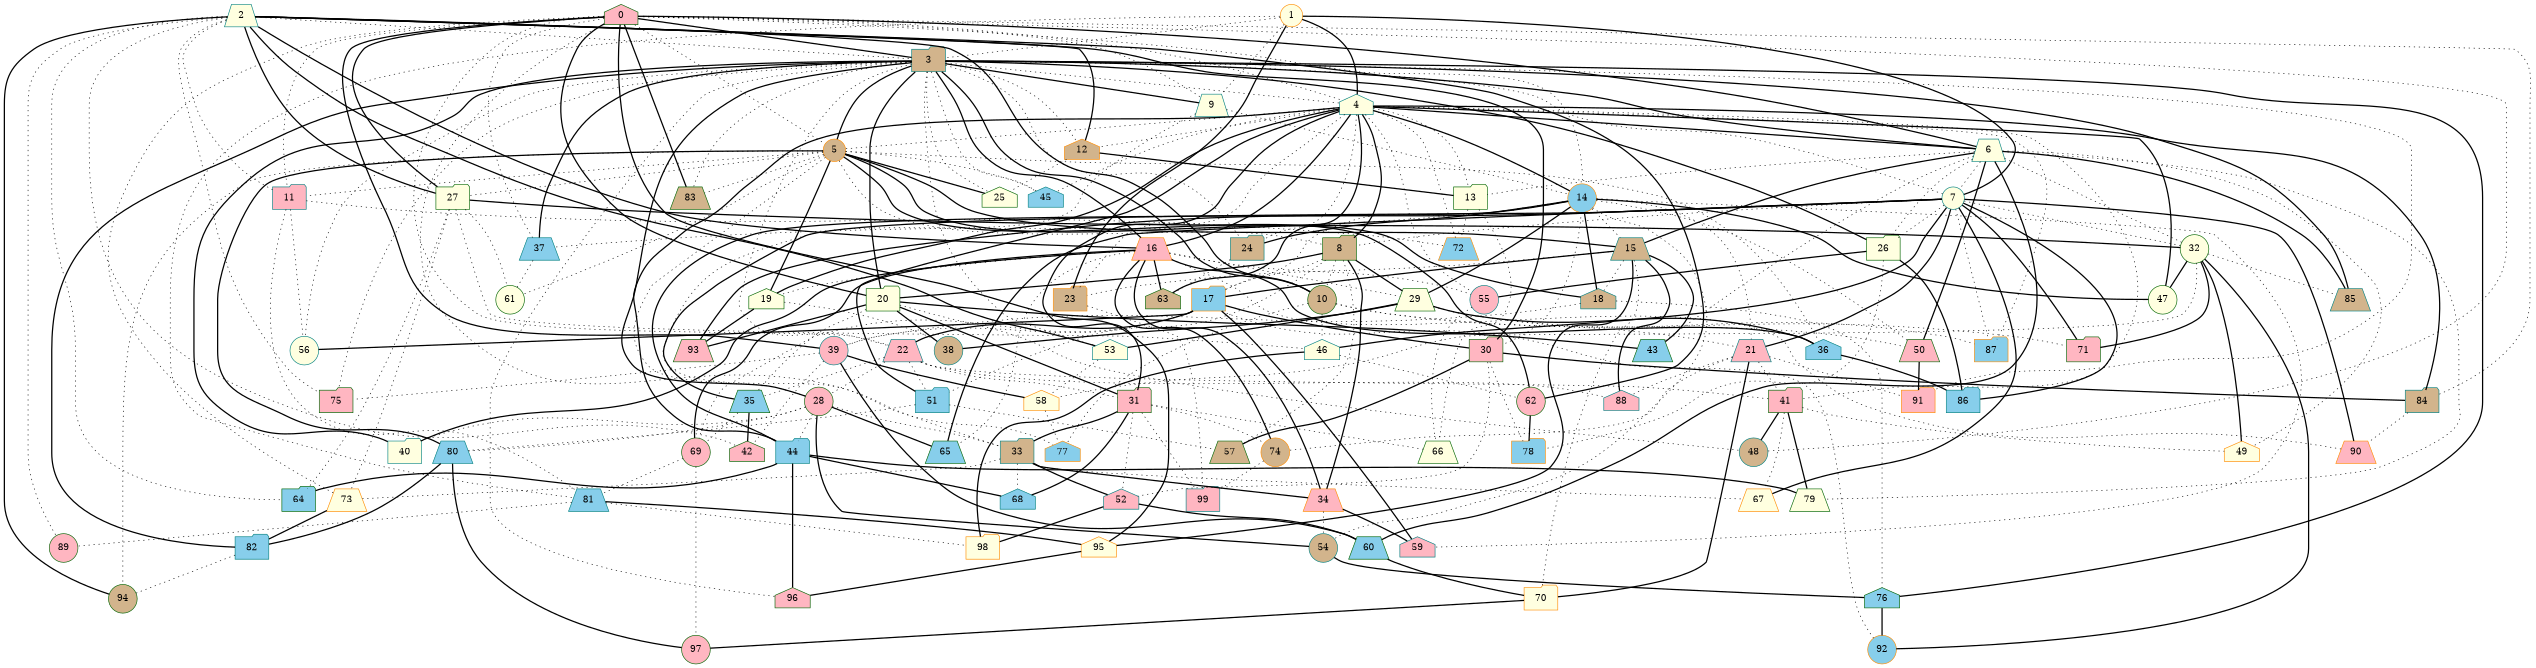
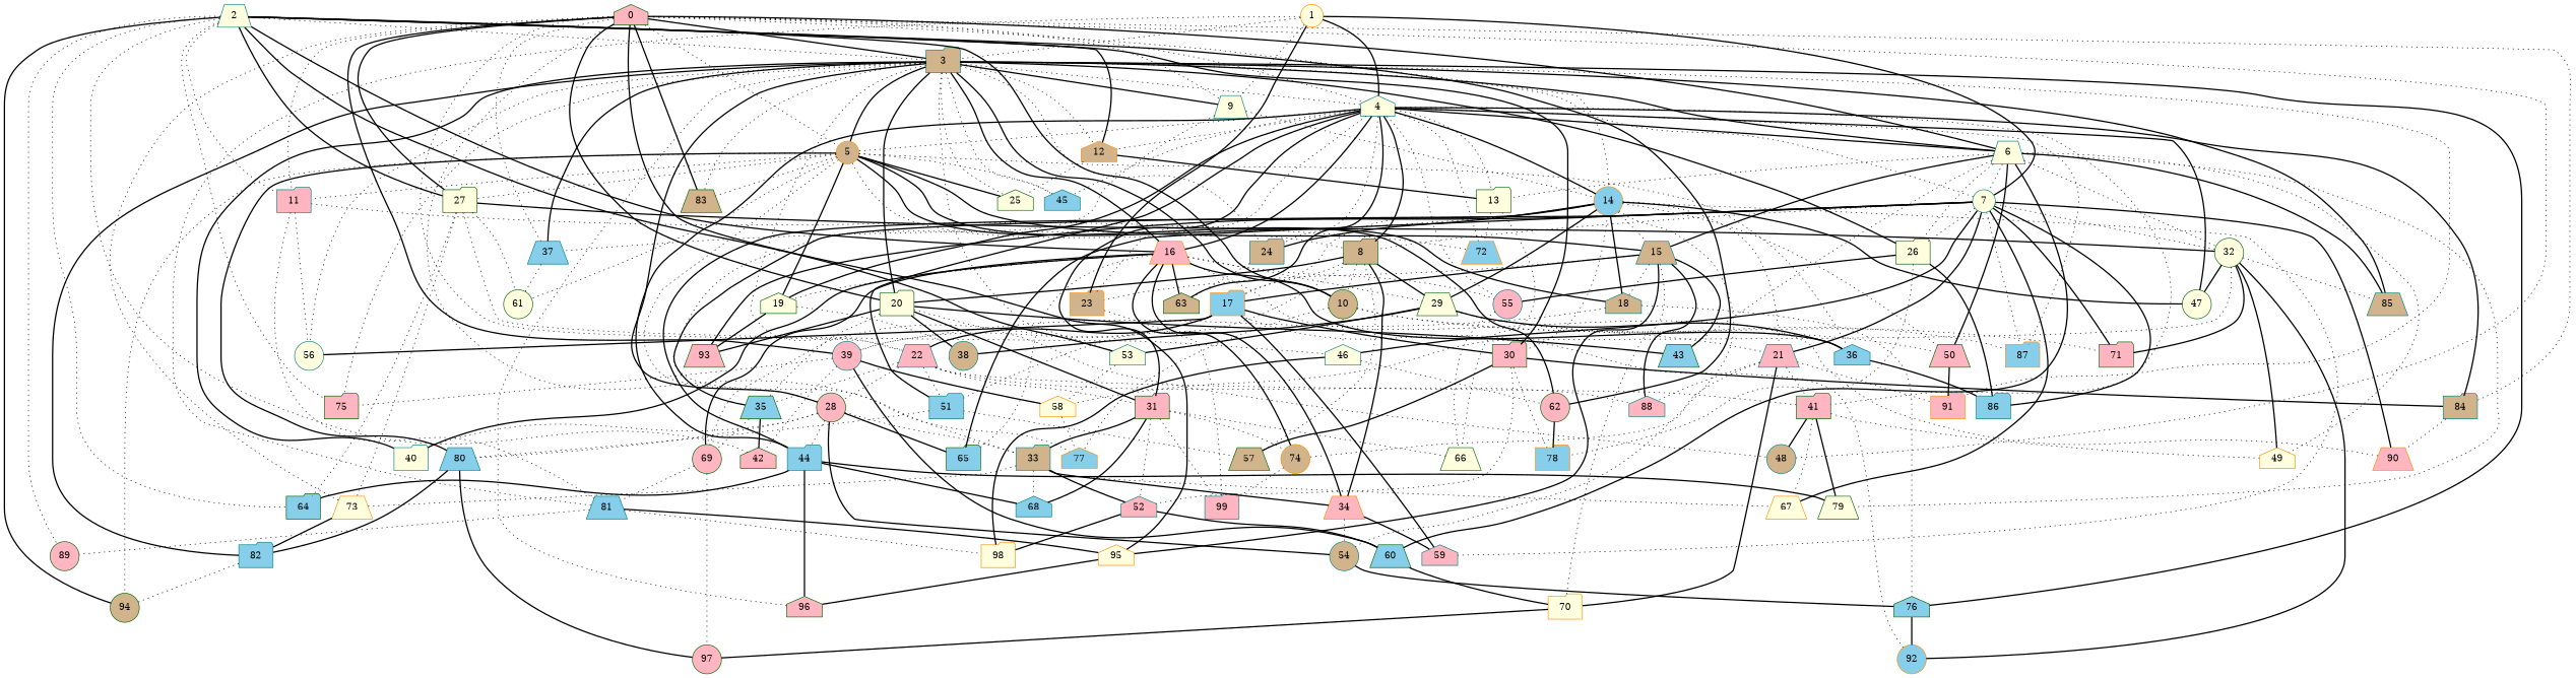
  strict graph {
    node [color=darkgreen fillcolor=lightyellow shape=folder style=filled]
    edge [is_available=True prob=1.0 style=dotted]
    0 [fillcolor=lightpink shape=house]
    3 [color=teal fillcolor=tan]
    4 [color=teal shape=house]
    5 [color=darkorange fillcolor=tan shape=circle]
    6 [color=teal shape=trapezium]
    9 [color=teal shape=trapezium]
    11 [color=teal fillcolor=lightpink]
    14 [color=darkorange fillcolor=skyblue shape=circle]
    20
    22 [color=teal fillcolor=lightpink shape=trapezium]
    27
    37 [color=teal fillcolor=skyblue shape=trapezium]
    39 [color=teal fillcolor=lightpink shape=circle]
    48 [color=teal fillcolor=tan shape=circle]
    73 [color=darkorange shape=trapezium]
    77 [color=darkorange fillcolor=skyblue shape=house]
    83 [fillcolor=tan shape=trapezium]
    84 [color=teal fillcolor=tan]
    95 [color=darkorange shape=house]
    7 [color=teal shape=circle]
    10 [fillcolor=tan shape=circle]
    12 [color=darkorange fillcolor=tan shape=house]
    16 [color=darkorange fillcolor=lightpink shape=trapezium]
    53 [color=teal shape=house]
    75 [fillcolor=lightpink]
    24 [color=teal fillcolor=tan]
    25 [shape=house]
    26
    28 [fillcolor=lightpink shape=circle]
    40 [color=teal]
    45 [color=teal fillcolor=skyblue shape=house]
    56 [color=teal shape=circle]
    76 [fillcolor=skyblue shape=house]
    82 [color=teal fillcolor=skyblue]
    85 [color=teal fillcolor=tan shape=trapezium]
    91 [color=darkorange fillcolor=lightpink]
    96 [fillcolor=lightpink shape=house]
    23 [color=darkorange fillcolor=tan]
    8 [fillcolor=tan]
    13
    19 [shape=house]
    31 [fillcolor=lightpink]
    41 [fillcolor=lightpink]
    44 [color=teal fillcolor=skyblue]
    47 [shape=circle]
    51 [color=teal fillcolor=skyblue]
    55 [color=teal fillcolor=lightpink shape=circle]
    63 [fillcolor=tan shape=house]
    72 [color=darkorange fillcolor=skyblue shape=trapezium]
    87 [color=darkorange fillcolor=skyblue]
    62 [fillcolor=lightpink shape=circle]
    94 [fillcolor=tan shape=circle]
    15 [color=teal fillcolor=tan shape=trapezium]
    18 [color=teal fillcolor=tan shape=house]
    36 [color=teal fillcolor=skyblue shape=house]
    61 [shape=circle]
    80 [color=teal fillcolor=skyblue shape=trapezium]
    32 [shape=circle]
    43 [fillcolor=skyblue shape=trapezium]
    49 [color=darkorange shape=house]
    50 [fillcolor=lightpink shape=trapezium]
    60 [fillcolor=skyblue shape=trapezium]
    79 [shape=trapezium]
    33 [color=teal fillcolor=tan]
    81 [color=teal fillcolor=skyblue shape=trapezium]
    30 [fillcolor=lightpink]
    21 [color=teal fillcolor=lightpink shape=trapezium]
    17 [color=darkorange fillcolor=skyblue]
    29 [shape=trapezium]
    54 [color=teal fillcolor=tan shape=circle]
    59 [color=teal fillcolor=lightpink shape=house]
    35 [fillcolor=skyblue shape=trapezium]
    93 [fillcolor=lightpink shape=trapezium]
    38 [color=teal fillcolor=tan shape=circle]
    88 [color=teal fillcolor=lightpink shape=house]
    64 [fillcolor=skyblue]
    46 [color=teal shape=house]
    42 [fillcolor=lightpink shape=house]
    58 [color=darkorange shape=house]
    90 [color=darkorange fillcolor=lightpink shape=trapezium]
    1 [color=darkorange shape=circle]
-   65 [fillcolor=skyblue shape=trapezium]
+   65 [fillcolor=skyblue]
    67 [color=darkorange shape=trapezium]
    71 [fillcolor=lightpink]
    86 [color=teal fillcolor=skyblue]
    99 [color=teal fillcolor=lightpink]
    89 [fillcolor=lightpink shape=circle]
    98 [color=darkorange]
    2 [color=teal shape=trapezium]
    34 [color=darkorange fillcolor=lightpink shape=trapezium]
    69 [fillcolor=lightpink shape=circle]
    74 [color=darkorange fillcolor=tan shape=circle]
    57 [fillcolor=tan shape=trapezium]
    78 [color=darkorange fillcolor=skyblue]
    52 [color=teal fillcolor=lightpink shape=house]
    92 [color=darkorange fillcolor=skyblue shape=circle]
    66 [shape=trapezium]
    68 [color=teal fillcolor=skyblue shape=house]
    70 [color=darkorange]
    97 [fillcolor=lightpink shape=circle]
    0 -- 3 [prob=0.135806095861 style=bold]
    0 -- 4 [prob=0.0387569157193]
    0 -- 5
    0 -- 6 [style=bold]
    0 -- 9 [prob=0.101544971938]
    0 -- 11
    0 -- 14 [prob=0.0703960003751]
    0 -- 20 [prob=0.22393830186 style=bold]
    0 -- 22
    0 -- 27 [prob=0.0663280428527 style=bold]
    0 -- 37 [prob=0.464997693759]
    0 -- 39 [style=bold]
    0 -- 48 [prob=0.346959403719]
    0 -- 73
    0 -- 77
    0 -- 83 [style=bold]
    0 -- 84
    0 -- 95 [style=bold]
    3 -- 4
    3 -- 5 [prob=0.825063080968 style=bold]
    3 -- 6 [style=bold]
    3 -- 9 [prob=0.723545563282 style=bold]
    3 -- 20 [style=bold]
    3 -- 22 [prob=0.338683046014]
    3 -- 37 [prob=0.412450583115 style=bold]
    3 -- 83
    3 -- 7 [prob=0.85082183873]
    3 -- 10 [prob=0.143166037817 style=bold]
    3 -- 12 [prob=0.612943545873]
    3 -- 16 [style=bold]
    3 -- 53 [prob=0.933846677836]
    3 -- 75 [prob=0.17577946465]
    3 -- 24
    3 -- 25 [prob=0.448470176594]
    3 -- 26 [style=bold]
    3 -- 28 [prob=0.59676435362 style=bold]
    3 -- 40 [prob=0.268346596165 style=bold]
    3 -- 45 [prob=0.889268058741]
    3 -- 56
    3 -- 76 [style=bold]
    3 -- 82 [prob=0.983003452369 style=bold]
    3 -- 85 [prob=0.363367050564 style=bold]
    3 -- 91 [prob=0.0865924176625]
    3 -- 96 [prob=0.232976089863]
    4 -- 5 [prob=0.528926152693]
    4 -- 6 [style=bold]
    4 -- 14 [prob=0.141657952203 style=bold]
    4 -- 84 [style=bold]
    4 -- 12
    4 -- 16 [prob=0.113940504854 style=bold]
    4 -- 24 [prob=0.0913442624668]
    4 -- 45 [prob=0.190148967994]
    4 -- 23
    4 -- 8 [prob=0.145367415223 style=bold]
    4 -- 13 [prob=0.571860490807]
    4 -- 19 [prob=0.842167681506 style=bold]
    4 -- 31 [prob=0.160390667617 style=bold]
    4 -- 41
    4 -- 44 [style=bold]
    4 -- 47 [prob=0.754409285468 style=bold]
    4 -- 51 [prob=0.0438256274959 style=bold]
    4 -- 55 [prob=0.925279661453]
    4 -- 63 [prob=0.704168468145 style=bold]
    4 -- 72
    4 -- 87 [prob=0.233211189577]
    5 -- 11
    5 -- 27
    5 -- 83
    5 -- 25 [prob=0.275737789728 style=bold]
    5 -- 28 [prob=0.98198457712]
    5 -- 45 [prob=0.202180814451]
    5 -- 8
    5 -- 19 [prob=0.317425760238 style=bold]
    5 -- 62 [prob=0.894791865802 style=bold]
    5 -- 94 [prob=0.539202918395]
    5 -- 15 [prob=0.575882052834 style=bold]
    5 -- 18 [style=bold]
    5 -- 36 [prob=0.00863304080077]
    5 -- 61 [prob=0.412066727684]
    5 -- 80 [style=bold]
    6 -- 7 [prob=0.817796829352]
    6 -- 26 [prob=0.492645717759]
    6 -- 85 [prob=0.583677343926 style=bold]
    6 -- 13
    6 -- 15 [prob=0.475012467526 style=bold]
    6 -- 32
    6 -- 43
    6 -- 49
    6 -- 50 [prob=0.671638736631 style=bold]
    6 -- 60 [prob=0.687561915662 style=bold]
    6 -- 79 [prob=0.698663340375]
    9 -- 14 [prob=0.777249061552]
    9 -- 33
    11 -- 56 [prob=0.0324556540495]
    11 -- 72 [prob=0.083096855314]
    11 -- 81 [prob=0.805446251264]
    14 -- 37 [prob=0.354778609042]
    14 -- 24 [prob=0.500791470319 style=bold]
    14 -- 44 [style=bold]
    14 -- 47 [style=bold]
    14 -- 15 [prob=0.235846527384]
    14 -- 18 [prob=0.118575652696 style=bold]
    14 -- 50 [prob=0.681388078263]
    14 -- 30 [prob=0.428542146663]
    14 -- 21 [prob=0.0256730585186]
    14 -- 17 [prob=0.92386636751]
    14 -- 29 [prob=0.691771412257 style=bold]
    14 -- 54 [prob=0.0460220170338]
    14 -- 59 [prob=0.699354593299]
    20 -- 48 [prob=0.284184383349]
    20 -- 31 [prob=0.120822010779 style=bold]
    20 -- 43 [prob=0.389816134504 style=bold]
    20 -- 35 [prob=0.378999030987]
    20 -- 93 [prob=0.169550749149 style=bold]
    20 -- 38 [prob=0.857520875802 style=bold]
    22 -- 28 [prob=0.629628107896]
    22 -- 31 [prob=0.952614184591]
    22 -- 41 [prob=0.425561275793]
    22 -- 51
    22 -- 35 [prob=0.753300598848]
    22 -- 88 [prob=0.656341294214]
    27 -- 73 [prob=0.181102970157]
    27 -- 61 [prob=0.447850189071]
    27 -- 32 [prob=0.548677119538 style=bold]
    27 -- 64 [prob=0.51615490135]
    27 -- 46
    37 -- 61 [prob=0.253141246879]
    39 -- 75
    39 -- 60 [prob=0.997832002574 style=bold]
    39 -- 42 [prob=0.088031275194]
    39 -- 58 [style=bold]
    73 -- 82 [style=bold]
    84 -- 90 [prob=0.565293033539]
    95 -- 96 [prob=0.919804758612 style=bold]
    7 -- 26 [prob=0.86721811253]
    7 -- 8 [prob=0.434730460573]
    7 -- 87 [prob=0.743058898778]
    7 -- 32 [prob=0.363477760464]
    7 -- 21 [prob=0.612623262698 style=bold]
    7 -- 35 [style=bold]
    7 -- 93 [prob=0.150449428109 style=bold]
    7 -- 46 [style=bold]
    7 -- 90 [prob=0.0638002167064 style=bold]
    7 -- 65 [style=bold]
    7 -- 67 [prob=0.0126974492418 style=bold]
    7 -- 71 [prob=0.793309326257 style=bold]
    7 -- 86 [prob=0.881815068778 style=bold]
    10 -- 77
    10 -- 21 [prob=0.962934017916]
    10 -- 46 [prob=0.168014367121]
    10 -- 71 [prob=0.517286756591]
    12 -- 25
    12 -- 13 [style=bold]
    16 -- 40 [prob=0.336818738508 style=bold]
    16 -- 19 [prob=0.0460915914747]
    16 -- 55
    16 -- 63 [prob=0.908788460336 style=bold]
    16 -- 36 [prob=0.934197901318 style=bold]
    16 -- 29 [prob=0.951891589721]
    16 -- 90
    16 -- 65 [prob=0.238495244557]
    16 -- 34 [prob=0.24705223182 style=bold]
    16 -- 69 [style=bold]
    16 -- 74 [style=bold]
    53 -- 58 [prob=0.086818687549]
    24 -- 63 [prob=0.650496468964]
    26 -- 55 [prob=0.392180889326 style=bold]
    26 -- 86 [prob=0.748699283791 style=bold]
    26 -- 78 [prob=0.615868808791]
    28 -- 40 [prob=0.0262987286335]
    28 -- 44 [prob=0.671641199219]
    28 -- 80 [prob=0.686641150113]
    28 -- 33 [prob=0.936811223242]
    28 -- 54 [prob=0.292903922761 style=bold]
    28 -- 65 [prob=0.426514764031 style=bold]
    76 -- 92 [prob=0.0766491901831 style=bold]
    82 -- 94 [prob=0.0755119864693]
    23 -- 99
    8 -- 20 [prob=0.0403919522379 style=bold]
    8 -- 10 [prob=0.946300481305]
    8 -- 51
    8 -- 17 [prob=0.0968204374712]
    8 -- 29 [prob=0.581250857975 style=bold]
    8 -- 34 [prob=0.709213530383 style=bold]
    8 -- 57
    13 -- 72 [prob=0.506231372946]
    13 -- 66 [prob=0.190082036122]
    19 -- 93 [style=bold]
    19 -- 38 [prob=0.587339495598]
    31 -- 33 [prob=0.949147431015 style=bold]
    31 -- 99
    31 -- 74 [prob=0.492274729834]
    31 -- 52 [prob=0.532557714908]
    31 -- 66 [prob=0.17343458968]
    31 -- 68 [prob=0.836572062187 style=bold]
    41 -- 48 [prob=0.518984868451 style=bold]
    41 -- 49 [prob=0.796441654267]
    41 -- 79 [style=bold]
    41 -- 67
    44 -- 96 [style=bold]
    44 -- 79 [style=bold]
    44 -- 64 [prob=0.764706027435 style=bold]
    44 -- 68 [prob=0.698172067317 style=bold]
    51 -- 80 [prob=0.96902822004]
    51 -- 57
    55 -- 66 [prob=0.128560909373]
    62 -- 78 [prob=0.589804079521 style=bold]
    15 -- 95 [prob=0.209474868954 style=bold]
    15 -- 23 [prob=0.411226614272]
    15 -- 18
    15 -- 43 [style=bold]
    15 -- 17 [prob=0.745540256142 style=bold]
    15 -- 88 [prob=0.103146774323 style=bold]
    15 -- 70 [prob=0.0536444690343]
    18 -- 39 [prob=0.652361957211]
    18 -- 76
    36 -- 86 [prob=0.82768622602 style=bold]
    80 -- 82 [prob=0.651946782795 style=bold]
    80 -- 97 [style=bold]
    32 -- 85 [prob=0.436257532812]
    32 -- 47 [prob=0.995284928333 style=bold]
    32 -- 49 [prob=0.997378680203 style=bold]
    32 -- 58 [prob=0.695067096353]
    32 -- 71 [prob=0.560446177332 style=bold]
    32 -- 92 [style=bold]
    50 -- 91 [style=bold]
    60 -- 70 [prob=0.88535813626 style=bold]
    33 -- 73 [prob=0.535091729396]
    33 -- 67 [prob=0.872624305563]
    33 -- 34 [prob=0.222353069783 style=bold]
    33 -- 52 [prob=0.964970713744 style=bold]
    33 -- 68 [prob=0.264923084648]
    81 -- 95 [prob=0.119015837739 style=bold]
    81 -- 89 [prob=0.418224774941]
    81 -- 98 [prob=0.327398727759]
    30 -- 84 [prob=0.255024728921 style=bold]
    30 -- 57 [style=bold]
    30 -- 78
    30 -- 52 [prob=0.252584331553]
    21 -- 91
    21 -- 41
    21 -- 88
    21 -- 74 [prob=0.502896878471]
    21 -- 70 [prob=0.160909641551 style=bold]
    17 -- 22 [style=bold]
    17 -- 39 [prob=0.842991350928]
    17 -- 56 [prob=0.937566364148 style=bold]
    17 -- 30 [style=bold]
    17 -- 59 [prob=0.669287356667 style=bold]
    17 -- 69 [prob=0.247814093884]
    17 -- 92 [prob=0.202078786369]
    29 -- 53 [style=bold]
    29 -- 87 [prob=0.531237486377]
    29 -- 36 [prob=0.374622143359 style=bold]
    29 -- 50 [prob=0.231264762774]
    29 -- 38 [prob=0.874439522062 style=bold]
    54 -- 76 [style=bold]
    35 -- 42 [style=bold]
    35 -- 69
    46 -- 62 [prob=0.491317047188]
    46 -- 98 [prob=0.661517968793 style=bold]
    58 -- 77
    1 -- 3
    1 -- 4 [prob=0.667875600867 style=bold]
    1 -- 9 [prob=0.404566660555]
    1 -- 7 [style=bold]
    1 -- 23 [style=bold]
    1 -- 81 [prob=0.473567608914]
    2 -- 3 [prob=0.878567179859]
    2 -- 11 [prob=0.375283532025]
    2 -- 27 [style=bold]
    2 -- 10 [prob=0.328922843817 style=bold]
    2 -- 12 [prob=0.469141614721 style=bold]
    2 -- 16 [style=bold]
    2 -- 53 [prob=0.554400286224 style=bold]
    2 -- 75 [prob=0.903615374164]
    2 -- 62 [prob=0.246812099274 style=bold]
    2 -- 94 [style=bold]
    2 -- 30 [prob=0.30235831546 style=bold]
    2 -- 64 [prob=0.938739732463]
    2 -- 42 [prob=0.18239938541]
    2 -- 89
    34 -- 54 [prob=0.925065559295]
    34 -- 59 [style=bold]
    69 -- 81 [prob=0.0373220285842]
    69 -- 97 [prob=0.507439913981]
    74 -- 99
    52 -- 60 [style=bold]
    52 -- 98 [style=bold]
    70 -- 97 [style=bold]
  }
